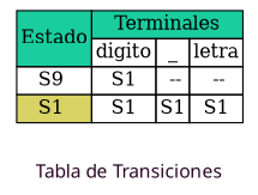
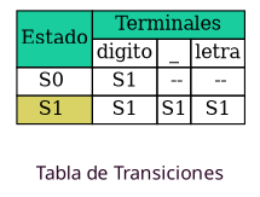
  digraph {
    label=< <font color= "#290524" face="Impact" size="30">Tabla de Transiciones</font> >
-   n1 [label=<      <table border='0' cellborder='1' cellspacing='0'>        <tr>             <td bgcolor="#19CD9F"  rowspan="2" colspan="1">Estado</td>             <td bgcolor="#19CD9F" colspan="999">Terminales</td>         </tr>                        <tr>            <td>digito</td>              <td>_</td>              <td>letra</td>          </tr>         <tr>             <td  >S9 </td>            <td>S1</td>              <td> --</td>             <td> --</td>             </tr>          <tr>             <td bgcolor="#D8D364" >S1 </td>            <td>S1</td>              <td>S1</td>              <td>S1</td>              </tr>       </table>   > shape=plaintext]
+   n1 [label=<      <table border='0' cellborder='1' cellspacing='0'>        <tr>             <td bgcolor="#19CD9F"  rowspan="2" colspan="1">Estado</td>             <td bgcolor="#19CD9F" colspan="999">Terminales</td>         </tr>                        <tr>            <td>digito</td>              <td>_</td>              <td>letra</td>          </tr>         <tr>             <td  >S0 </td>            <td>S1</td>              <td> --</td>             <td> --</td>             </tr>          <tr>             <td bgcolor="#D8D364" >S1 </td>            <td>S1</td>              <td>S1</td>              <td>S1</td>              </tr>       </table>   > shape=plaintext]
  }
